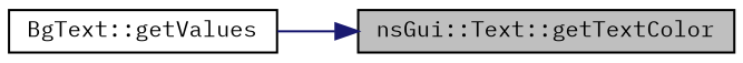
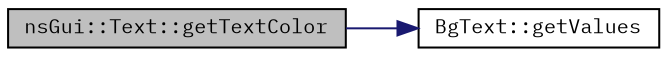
  digraph {
    rankdir=RL
    fontname="IBM Plex Mono"
    node [color=black fontname="IBM Plex Mono" fontsize=10 shape=record style=filled]
    n1 [fillcolor=grey75 fontcolor=black height=0.2 label="nsGui::Text::getTextColor" width=0.4]
    n2 [fillcolor=white height=0.2 label="BgText::getValues" width=0.4]
-   n1 -> n2 [color=midnightblue dir=back fontname="IBM Plex Mono" fontsize=10 labelfontname=Helvetica labelfontsize=10 style=solid]
+   n2 -> n1 [color=midnightblue dir=back fontname="IBM Plex Mono" fontsize=10 labelfontname=Helvetica labelfontsize=10 style=solid]
  }
